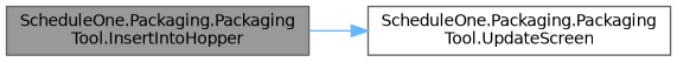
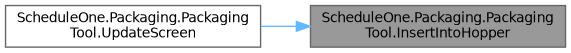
  digraph {
    rankdir=LR
    node [fontname=Helvetica fontsize=10 shape=box style=filled]
    n1 [color=gray40 fillcolor=grey60 fontcolor=black height=0.2 label="ScheduleOne.Packaging.Packaging\lTool.InsertIntoHopper" width=0.4]
    n2 [color=grey40 fillcolor=white height=0.2 label="ScheduleOne.Packaging.Packaging\lTool.UpdateScreen" width=0.4]
-   n1 -> n2 [color=steelblue1 fontname=Helvetica fontsize=10 labelfontname=Helvetica labelfontsize=10 style=solid]
+   n2 -> n1 [color=steelblue1 fontname=Helvetica fontsize=10 labelfontname=Helvetica labelfontsize=10 style=solid]
  }
